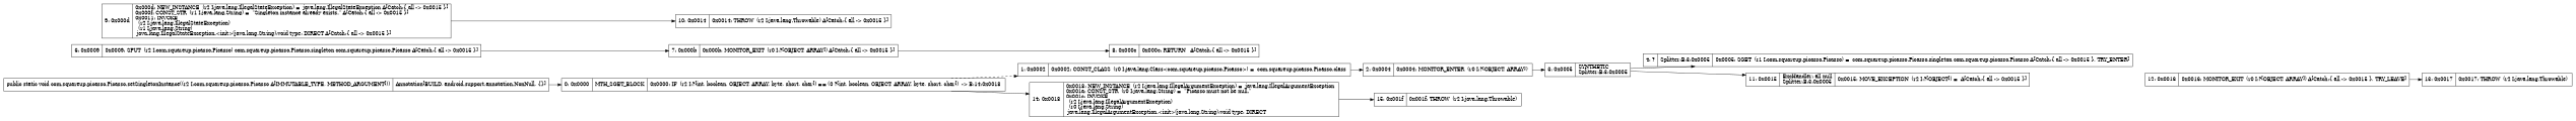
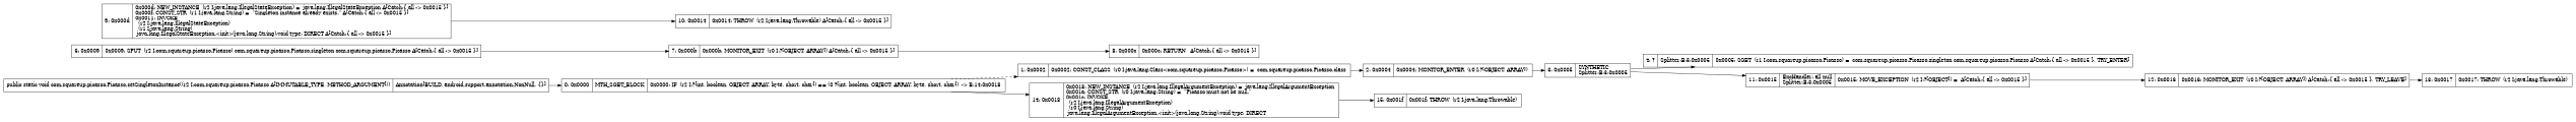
  digraph {
    rankdir=LR
    node [shape=record]
    n1 [label="{0\:\ 0x0000|MTH_SGET_BLOCK\l|0x0000: IF  (r2 I:?[int, boolean, OBJECT, ARRAY, byte, short, char]) == (0 ?[int, boolean, OBJECT, ARRAY, byte, short, char])  \-\> B:14:0x0018 \l}"]
    n2 [label="{1\:\ 0x0002|0x0002: CONST_CLASS  (r0 I:java.lang.Class\<com.squareup.picasso.Picasso\>) =  com.squareup.picasso.Picasso.class \l}"]
    n3 [label="{14\:\ 0x0018|0x0018: NEW_INSTANCE  (r2 I:java.lang.IllegalArgumentException) =  java.lang.IllegalArgumentException \l0x001a: CONST_STR  (r0 I:java.lang.String) =  \"Picasso must not be null.\" \l0x001c: INVOKE  \l  (r2 I:java.lang.IllegalArgumentException)\l  (r0 I:java.lang.String)\l java.lang.IllegalArgumentException.\<init\>(java.lang.String):void type: DIRECT \l}"]
    n4 [label="{2\:\ 0x0004|0x0004: MONITOR_ENTER  (r0 I:?[OBJECT, ARRAY]) \l}"]
    n5 [label="{15\:\ 0x001f|0x001f: THROW  (r2 I:java.lang.Throwable) \l}"]
    n6 [label="{3\:\ 0x0005|SYNTHETIC\lSplitter:B:3:0x0005\l}"]
    n7 [label="{4\:\ ?|Splitter:B:3:0x0005\l|0x0005: SGET  (r1 I:com.squareup.picasso.Picasso) =  com.squareup.picasso.Picasso.singleton com.squareup.picasso.Picasso A[Catch:\{ all \-\> 0x0015 \}, TRY_ENTER]\l}"]
    n8 [label="{11\:\ 0x0015|ExcHandler: all null\lSplitter:B:3:0x0005\l|0x0015: MOVE_EXCEPTION  (r2 I:?[OBJECT]) =  A[Catch:\{ all \-\> 0x0015 \}]\l}"]
    n9 [label="{12\:\ 0x0016|0x0016: MONITOR_EXIT  (r0 I:?[OBJECT, ARRAY]) A[Catch:\{ all \-\> 0x0015 \}, TRY_LEAVE]\l}"]
    n10 [label="{6\:\ 0x0009|0x0009: SPUT  (r2 I:com.squareup.picasso.Picasso) com.squareup.picasso.Picasso.singleton com.squareup.picasso.Picasso A[Catch:\{ all \-\> 0x0015 \}]\l}"]
    n11 [label="{7\:\ 0x000b|0x000b: MONITOR_EXIT  (r0 I:?[OBJECT, ARRAY]) A[Catch:\{ all \-\> 0x0015 \}]\l}"]
    n12 [label="{9\:\ 0x000d|0x000d: NEW_INSTANCE  (r2 I:java.lang.IllegalStateException) =  java.lang.IllegalStateException A[Catch:\{ all \-\> 0x0015 \}]\l0x000f: CONST_STR  (r1 I:java.lang.String) =  \"Singleton instance already exists.\" A[Catch:\{ all \-\> 0x0015 \}]\l0x0011: INVOKE  \l  (r2 I:java.lang.IllegalStateException)\l  (r1 I:java.lang.String)\l java.lang.IllegalStateException.\<init\>(java.lang.String):void type: DIRECT A[Catch:\{ all \-\> 0x0015 \}]\l}"]
    n13 [label="{10\:\ 0x0014|0x0014: THROW  (r2 I:java.lang.Throwable) A[Catch:\{ all \-\> 0x0015 \}]\l}"]
    n14 [label="{8\:\ 0x000c|0x000c: RETURN   A[Catch:\{ all \-\> 0x0015 \}]\l}"]
    n15 [label="{13\:\ 0x0017|0x0017: THROW  (r2 I:java.lang.Throwable) \l}"]
    n16 [label="{public static void com.squareup.picasso.Picasso.setSingletonInstance((r2 I:com.squareup.picasso.Picasso A[IMMUTABLE_TYPE, METHOD_ARGUMENT]))  | Annotation[BUILD, android.support.annotation.NonNull, \{\}]\l}"]
    n1 -> n2 [style=dashed]
    n1 -> n3
    n2 -> n4
    n3 -> n5
    n4 -> n6
    n6 -> n7
    n6 -> n8
+   n8 -> n9
    n9 -> n15
    n10 -> n11
    n11 -> n14
    n12 -> n13
    n16 -> n1
  }
